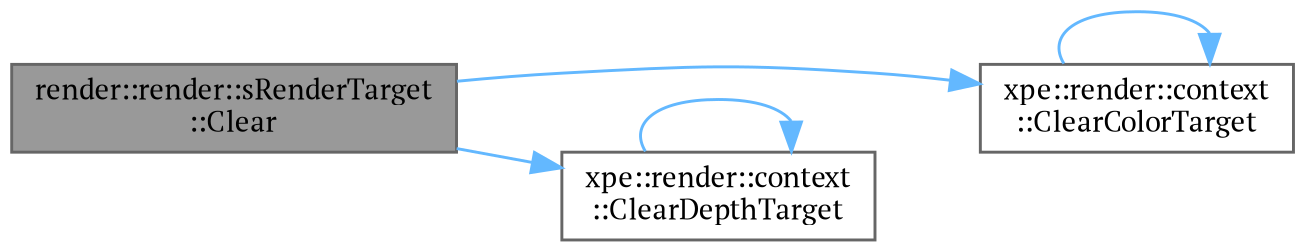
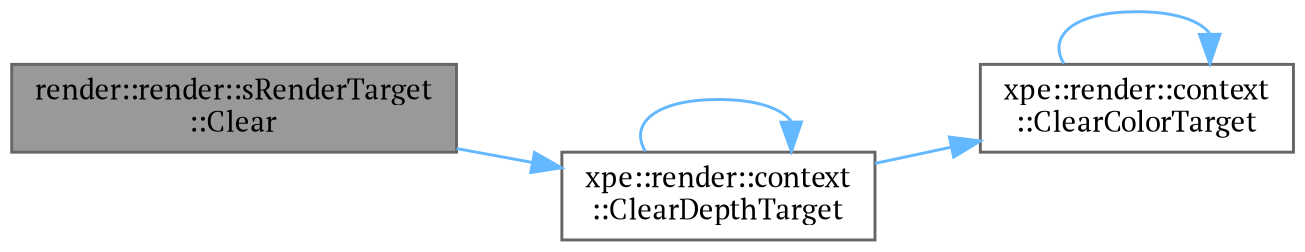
  digraph {
    fontname="PT Serif"
    rankdir=LR
    node [color=grey40 fillcolor=white fontname="PT Serif" fontsize=10 shape=box style=filled]
    edge [color=steelblue1 fontname="PT Serif" fontsize=10 labelfontname=Helvetica labelfontsize=10 style=solid]
    n1 [color=gray40 fillcolor=grey60 fontcolor=black height=0.2 label="render::render::sRenderTarget\l::Clear" width=0.4]
    n2 [height=0.2 label="xpe::render::context\l::ClearColorTarget" width=0.4]
    n3 [height=0.2 label="xpe::render::context\l::ClearDepthTarget" width=0.4]
-   n1 -> n2
+   n3 -> n2
    n1 -> n3
    n2 -> n2
    n3 -> n3
  }
